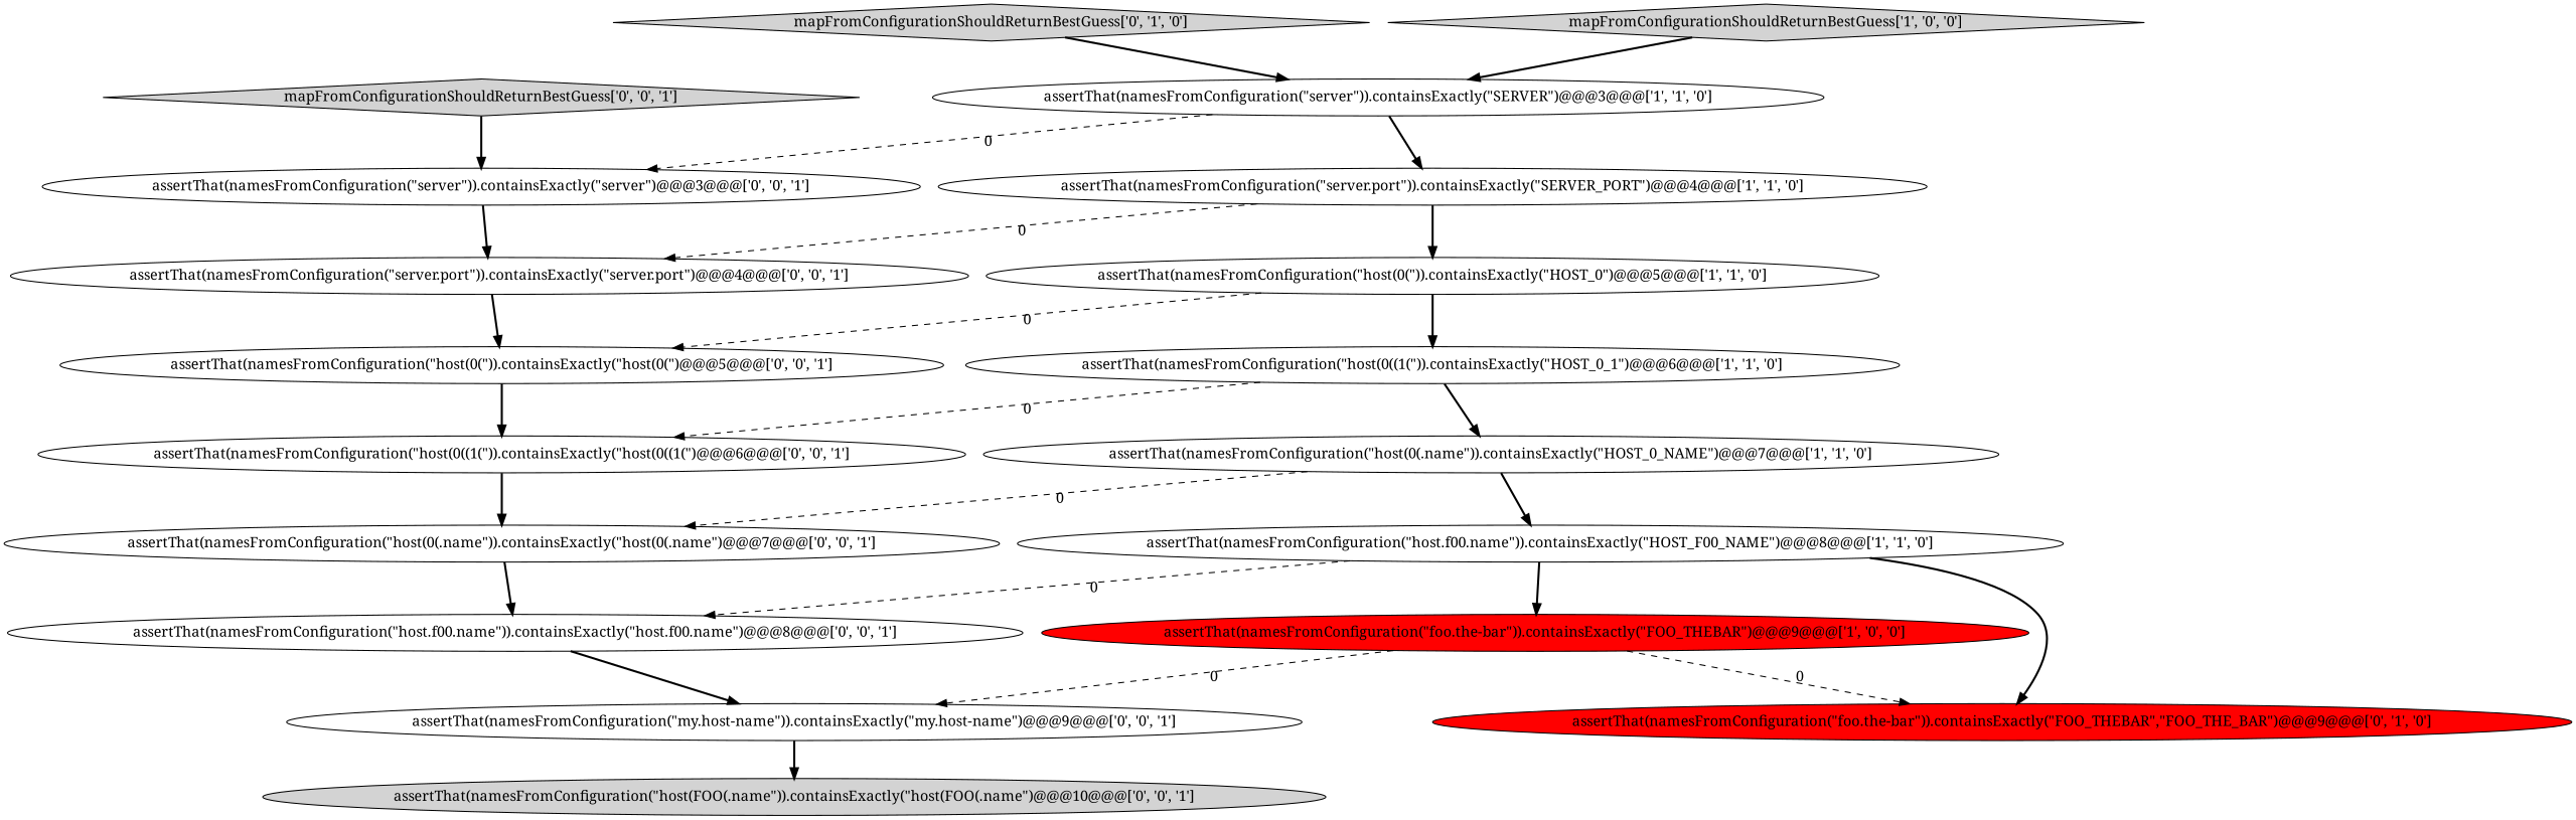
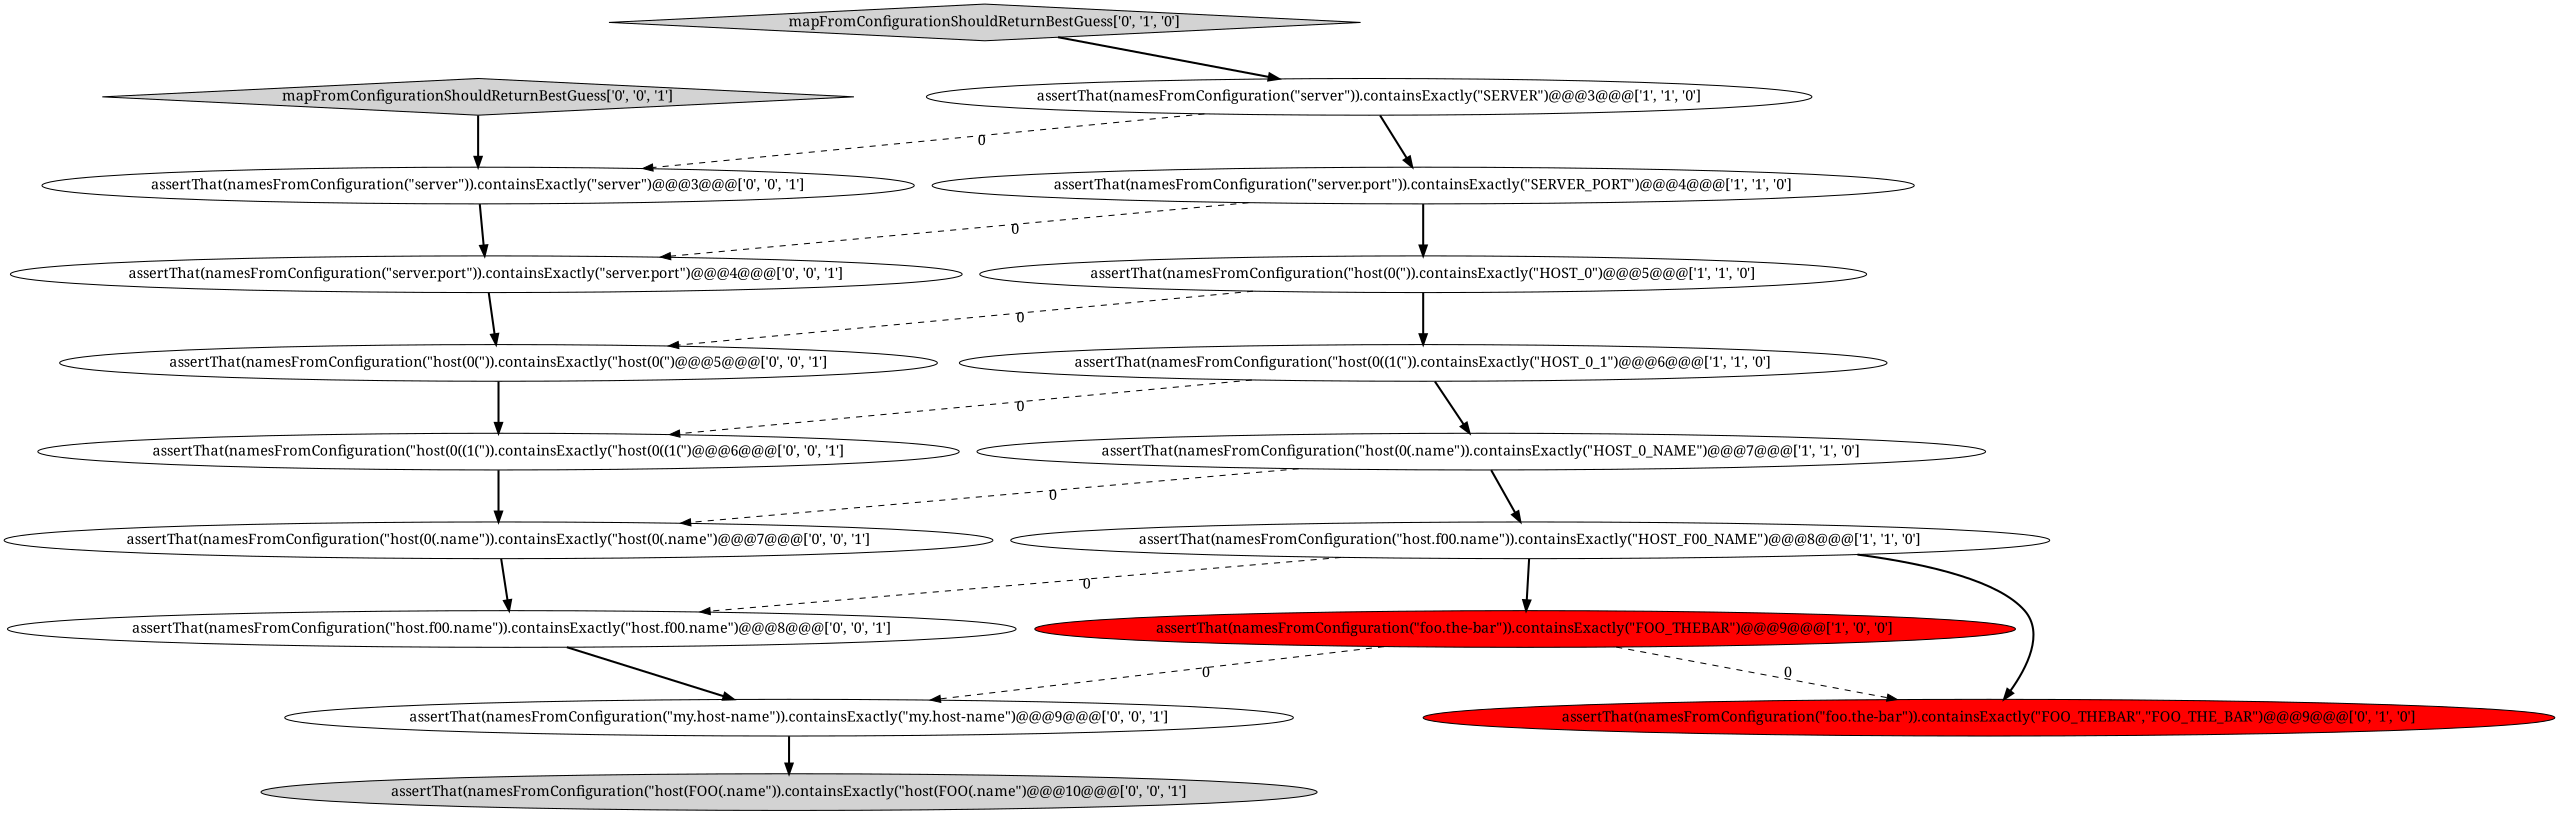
  digraph {
    fontname="Noto Serif"
    node [fillcolor=white shape=ellipse style=filled fontname="Noto Serif"]
    edge [style=bold fontname="Noto Serif"]
    n1 [label="assertThat(namesFromConfiguration(\"host(0(.name\")).containsExactly(\"host(0(.name\")@@@7@@@['0', '0', '1']"]
    n2 [label="assertThat(namesFromConfiguration(\"host.f00.name\")).containsExactly(\"host.f00.name\")@@@8@@@['0', '0', '1']"]
    n3 [label="assertThat(namesFromConfiguration(\"host(0(\")).containsExactly(\"host(0(\")@@@5@@@['0', '0', '1']"]
    n4 [label="assertThat(namesFromConfiguration(\"host(0((1(\")).containsExactly(\"host(0((1(\")@@@6@@@['0', '0', '1']"]
    n5 [label="assertThat(namesFromConfiguration(\"server.port\")).containsExactly(\"SERVER_PORT\")@@@4@@@['1', '1', '0']"]
    n6 [label="assertThat(namesFromConfiguration(\"host(0(\")).containsExactly(\"HOST_0\")@@@5@@@['1', '1', '0']"]
    n7 [label="assertThat(namesFromConfiguration(\"server.port\")).containsExactly(\"server.port\")@@@4@@@['0', '0', '1']"]
    n8 [label="assertThat(namesFromConfiguration(\"host(0((1(\")).containsExactly(\"HOST_0_1\")@@@6@@@['1', '1', '0']"]
    n9 [label="assertThat(namesFromConfiguration(\"host(0(.name\")).containsExactly(\"HOST_0_NAME\")@@@7@@@['1', '1', '0']"]
    n10 [fillcolor=red label="assertThat(namesFromConfiguration(\"foo.the-bar\")).containsExactly(\"FOO_THEBAR\",\"FOO_THE_BAR\")@@@9@@@['0', '1', '0']"]
    n11 [fillcolor=lightgray label="mapFromConfigurationShouldReturnBestGuess['0', '0', '1']" shape=diamond]
    n12 [label="assertThat(namesFromConfiguration(\"server\")).containsExactly(\"server\")@@@3@@@['0', '0', '1']"]
    n13 [fillcolor=lightgray label="assertThat(namesFromConfiguration(\"host(FOO(.name\")).containsExactly(\"host(FOO(.name\")@@@10@@@['0', '0', '1']"]
    n14 [label="assertThat(namesFromConfiguration(\"host.f00.name\")).containsExactly(\"HOST_F00_NAME\")@@@8@@@['1', '1', '0']"]
    n15 [fillcolor=red label="assertThat(namesFromConfiguration(\"foo.the-bar\")).containsExactly(\"FOO_THEBAR\")@@@9@@@['1', '0', '0']"]
    n16 [fillcolor=lightgray label="mapFromConfigurationShouldReturnBestGuess['0', '1', '0']" shape=diamond]
    n17 [label="assertThat(namesFromConfiguration(\"server\")).containsExactly(\"SERVER\")@@@3@@@['1', '1', '0']"]
    n18 [label="assertThat(namesFromConfiguration(\"my.host-name\")).containsExactly(\"my.host-name\")@@@9@@@['0', '0', '1']"]
-   n19 [fillcolor=lightgray label="mapFromConfigurationShouldReturnBestGuess['1', '0', '0']" shape=diamond]
    n1 -> n2
    n2 -> n18
    n3 -> n4
    n4 -> n1
    n5 -> n6
    n5 -> n7 [label=0 style=dashed]
    n6 -> n3 [label=0 style=dashed]
    n6 -> n8
    n7 -> n3
    n8 -> n4 [label=0 style=dashed]
    n8 -> n9
    n9 -> n1 [label=0 style=dashed]
    n9 -> n14
    n11 -> n12
    n12 -> n7
    n14 -> n2 [label=0 style=dashed]
    n14 -> n10
    n14 -> n15
    n15 -> n10 [label=0 style=dashed]
    n15 -> n18 [label=0 style=dashed]
    n16 -> n17
    n17 -> n5
    n17 -> n12 [label=0 style=dashed]
    n18 -> n13
-   n19 -> n17
  }
